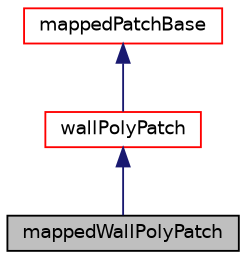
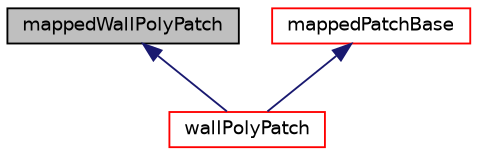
  digraph {
    node [color=red fontname=Helvetica fontsize=10 shape=record]
    edge [color=midnightblue dir=back fontname=Helvetica fontsize=10 labelfontname=Helvetica labelfontsize=10 style=solid]
    n1 [color=black fillcolor=grey75 fontcolor=black height=0.2 label=mappedWallPolyPatch style=filled width=0.4]
    n2 [height=0.2 label=wallPolyPatch width=0.4]
    n3 [height=0.2 label=mappedPatchBase width=0.4]
-   n2 -> n1
+   n1 -> n2
    n3 -> n2
  }
